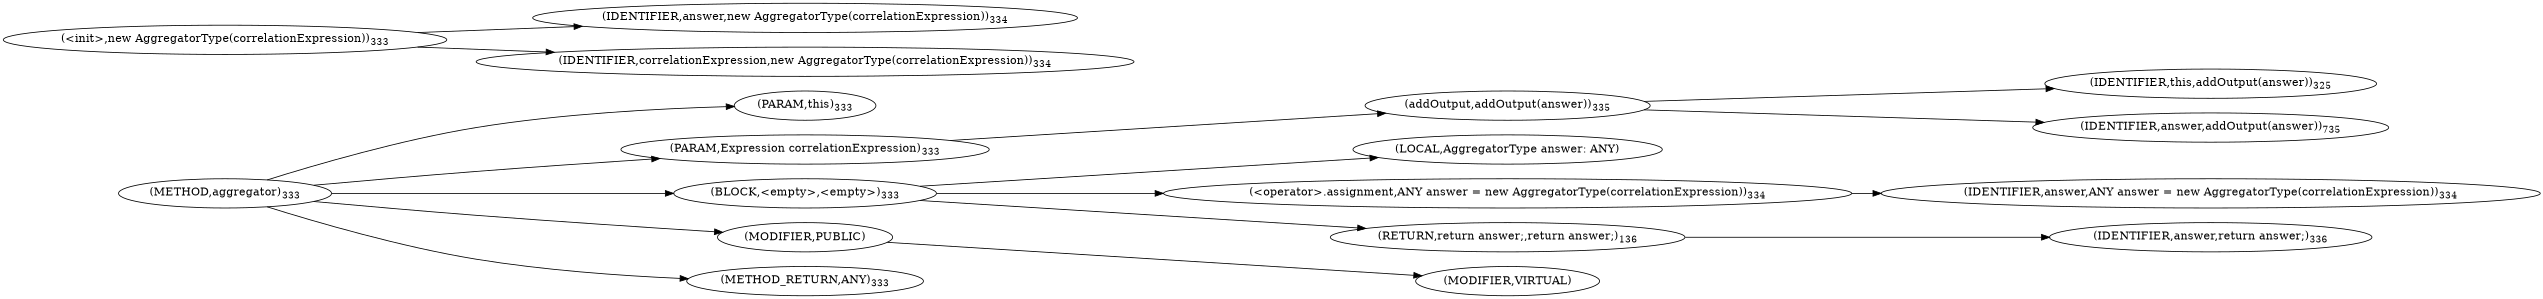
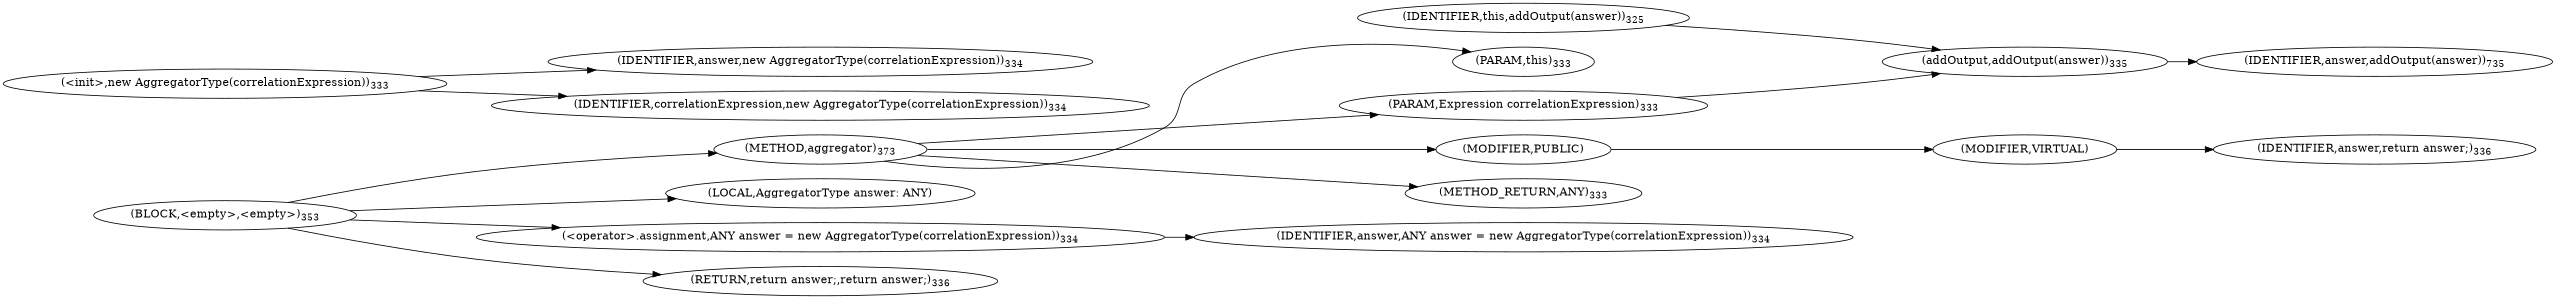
  digraph {
    rankdir=LR
-   n1 [label=<(METHOD,aggregator)<SUB>333</SUB>>]
+   n1 [label=<(METHOD,aggregator)<SUB>373</SUB>>]
    n2 [label=<(PARAM,this)<SUB>333</SUB>>]
    n3 [label=<(PARAM,Expression correlationExpression)<SUB>333</SUB>>]
-   n4 [label=<(BLOCK,&lt;empty&gt;,&lt;empty&gt;)<SUB>333</SUB>>]
+   n4 [label=<(BLOCK,&lt;empty&gt;,&lt;empty&gt;)<SUB>353</SUB>>]
    n5 [label=<(MODIFIER,PUBLIC)>]
    n6 [label=<(METHOD_RETURN,ANY)<SUB>333</SUB>>]
    n7 [label=<(addOutput,addOutput(answer))<SUB>335</SUB>>]
    n8 [label=<(LOCAL,AggregatorType answer: ANY)>]
    n9 [label=<(&lt;operator&gt;.assignment,ANY answer = new AggregatorType(correlationExpression))<SUB>334</SUB>>]
-   n10 [label=<(RETURN,return answer;,return answer;)<SUB>136</SUB>>]
+   n10 [label=<(RETURN,return answer;,return answer;)<SUB>336</SUB>>]
    n11 [label=<(MODIFIER,VIRTUAL)>]
    n12 [label=<(IDENTIFIER,answer,ANY answer = new AggregatorType(correlationExpression))<SUB>334</SUB>>]
    n13 [label=<(&lt;init&gt;,new AggregatorType(correlationExpression))<SUB>333</SUB>>]
    n14 [label=<(IDENTIFIER,answer,new AggregatorType(correlationExpression))<SUB>334</SUB>>]
    n15 [label=<(IDENTIFIER,correlationExpression,new AggregatorType(correlationExpression))<SUB>334</SUB>>]
    n16 [label=<(IDENTIFIER,this,addOutput(answer))<SUB>325</SUB>>]
    n17 [label=<(IDENTIFIER,answer,addOutput(answer))<SUB>735</SUB>>]
    n18 [label=<(IDENTIFIER,answer,return answer;)<SUB>336</SUB>>]
    n1 -> n2
    n1 -> n3
-   n1 -> n4
+   n4 -> n1
    n1 -> n5
    n1 -> n6
    n3 -> n7
    n4 -> n8
    n4 -> n9
    n4 -> n10
    n5 -> n11
-   n7 -> n16
+   n16 -> n7
    n7 -> n17
    n9 -> n12
-   n10 -> n18
+   n11 -> n18
    n13 -> n14
    n13 -> n15
  }
